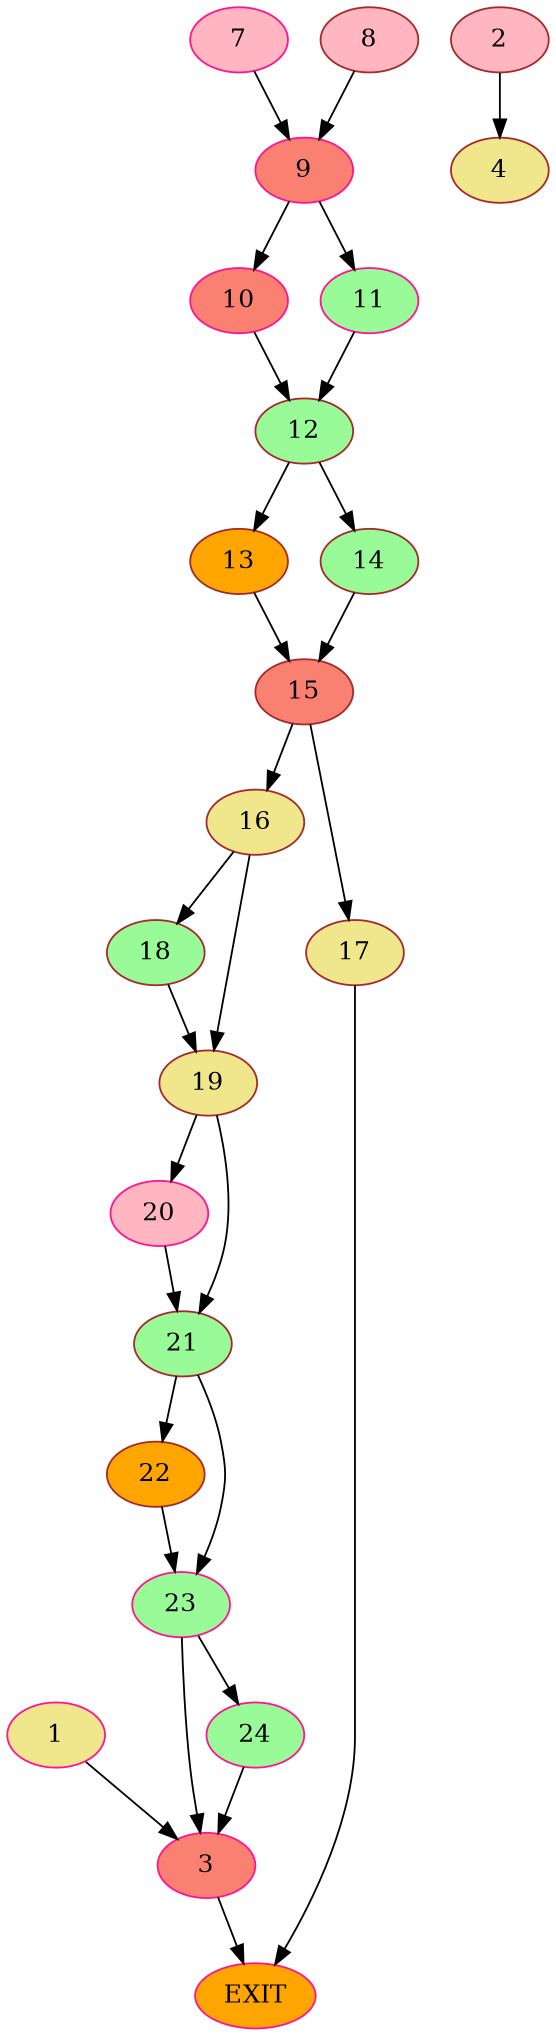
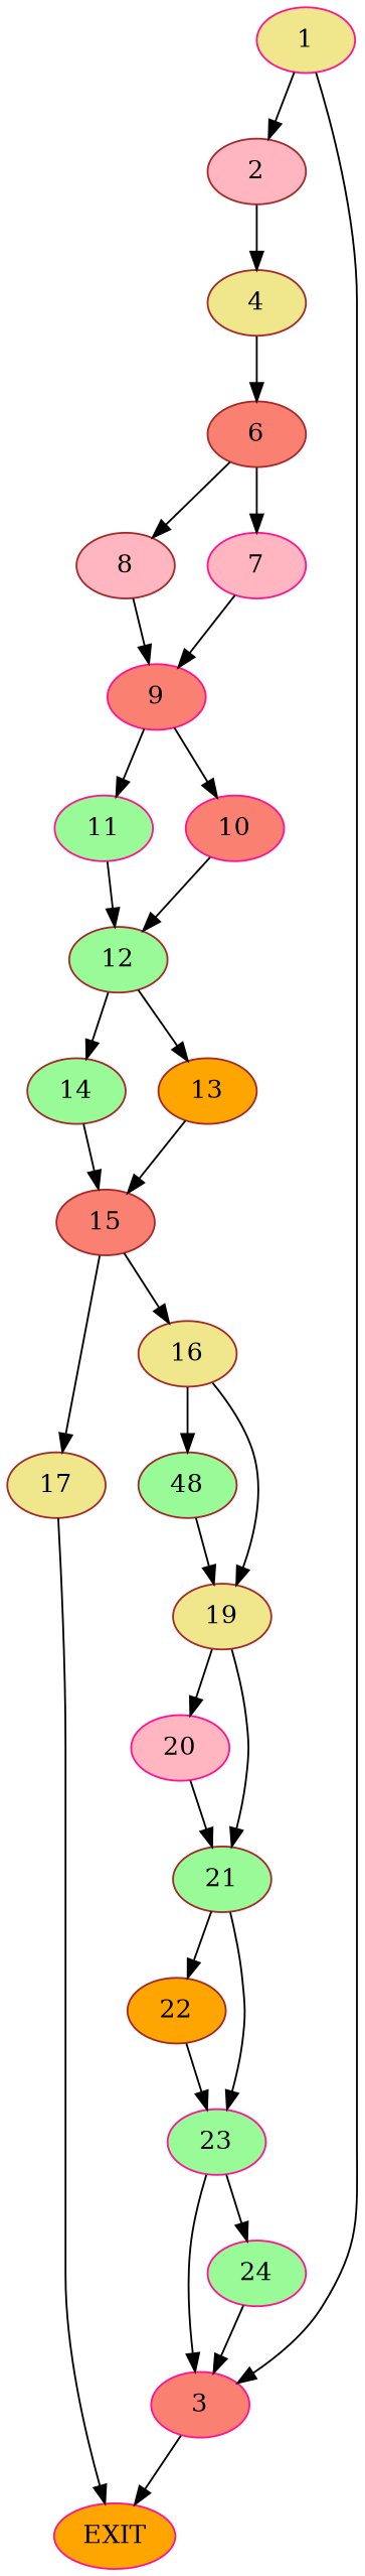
  digraph {
    node [color=brown fillcolor=palegreen style=filled]
    1 [color=deeppink fillcolor=khaki]
    2 [fillcolor=lightpink]
    3 [color=deeppink fillcolor=salmon]
    n4 [color=deeppink fillcolor=orange label=EXIT]
    4 [fillcolor=khaki]
+   6 [fillcolor=salmon]
    7 [color=deeppink fillcolor=lightpink]
    8 [fillcolor=lightpink]
    9 [color=deeppink fillcolor=salmon]
    10 [color=deeppink fillcolor=salmon]
    11 [color=deeppink]
    12
    13 [fillcolor=orange]
    14
    15 [fillcolor=salmon]
    16 [fillcolor=khaki]
    17 [fillcolor=khaki]
-   18
+   18 [label=48]
    19 [fillcolor=khaki]
    20 [color=deeppink fillcolor=lightpink]
    21
    22 [fillcolor=orange]
    23 [color=deeppink]
    24 [color=deeppink]
+   1 -> 2
    1 -> 3
    2 -> 4
    3 -> n4
+   4 -> 6
+   6 -> 7
+   6 -> 8
    7 -> 9
    8 -> 9
    9 -> 10
    9 -> 11
    10 -> 12
    11 -> 12
    12 -> 13
    12 -> 14
    13 -> 15
    14 -> 15
    15 -> 16
    15 -> 17
    16 -> 18
    16 -> 19
    17 -> n4
    18 -> 19
    19 -> 20
    19 -> 21
    20 -> 21
    21 -> 22
    21 -> 23
    22 -> 23
    23 -> 3
    23 -> 24
    24 -> 3
  }
